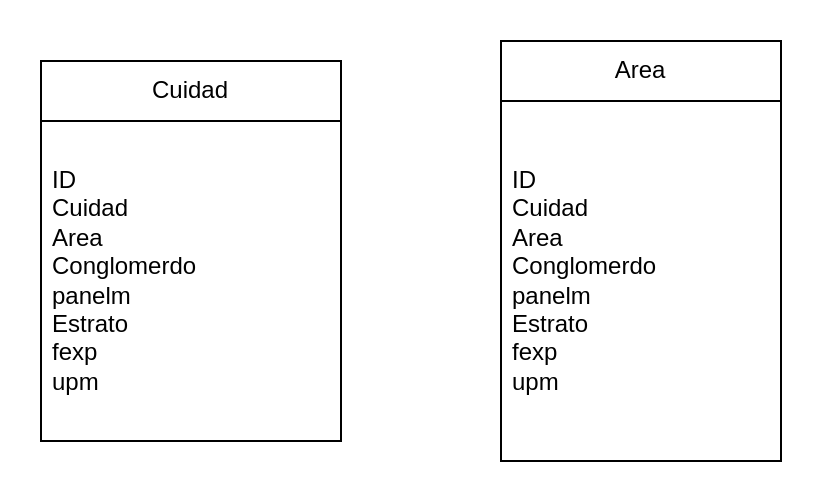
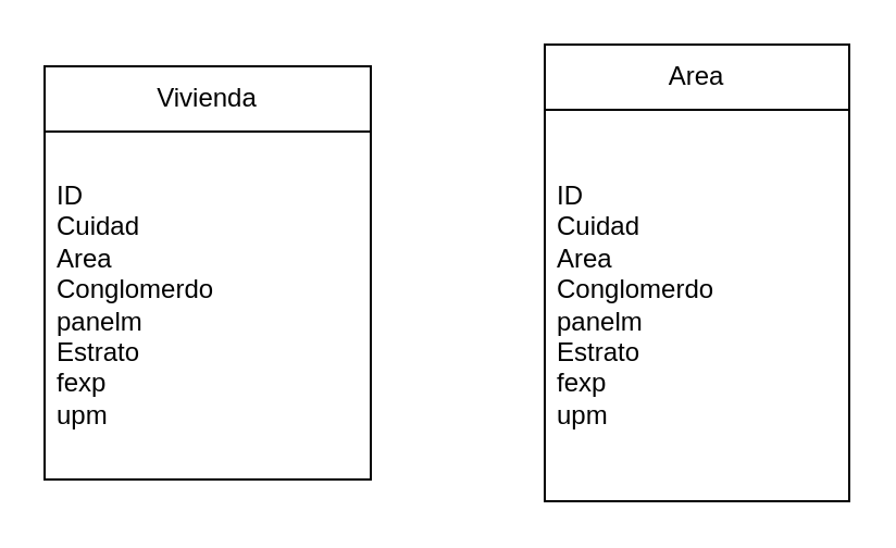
  <mxCell id="0" />
  <mxCell id="1" parent="0" />
- <mxCell id="2" value="Cuidad" style="swimlane;fontStyle=0;childLayout=stackLayout;horizontal=1;startSize=30;horizontalStack=0;resizeParent=1;resizeParentMax=0;resizeLast=0;collapsible=1;marginBottom=0;whiteSpace=wrap;html=1;" vertex="1" parent="1"><mxGeometry x="20" y="30" width="150" height="190" as="geometry"><mxRectangle x="100" y="320" width="90" height="30" as="alternateBounds" /></mxGeometry></mxCell>
+ <mxCell id="2" value="Vivienda" style="swimlane;fontStyle=0;childLayout=stackLayout;horizontal=1;startSize=30;horizontalStack=0;resizeParent=1;resizeParentMax=0;resizeLast=0;collapsible=1;marginBottom=0;whiteSpace=wrap;html=1;" vertex="1" parent="1"><mxGeometry x="20" y="30" width="150" height="190" as="geometry"><mxRectangle x="100" y="320" width="90" height="30" as="alternateBounds" /></mxGeometry></mxCell>
  <mxCell id="3" value="ID&lt;br&gt;Cuidad&lt;br&gt;Area&lt;br&gt;Conglomerdo&lt;br&gt;panelm&lt;br&gt;Estrato&lt;br&gt;fexp&lt;br&gt;upm" style="text;strokeColor=none;fillColor=none;align=left;verticalAlign=middle;spacingLeft=4;spacingRight=4;overflow=hidden;points=[[0,0.5],[1,0.5]];portConstraint=eastwest;rotatable=0;whiteSpace=wrap;html=1;" vertex="1" parent="2"><mxGeometry y="30" width="150" height="160" as="geometry" /></mxCell>
  <mxCell id="4" value="Area" style="swimlane;fontStyle=0;childLayout=stackLayout;horizontal=1;startSize=30;horizontalStack=0;resizeParent=1;resizeParentMax=0;resizeLast=0;collapsible=1;marginBottom=0;whiteSpace=wrap;html=1;" vertex="1" parent="1"><mxGeometry x="250" y="20" width="140" height="210" as="geometry" /></mxCell>
  <mxCell id="5" value="ID&lt;br&gt;Cuidad&lt;br&gt;Area&lt;br&gt;Conglomerdo&lt;br&gt;panelm&lt;br&gt;Estrato&lt;br&gt;fexp&lt;br&gt;upm" style="text;strokeColor=none;fillColor=none;align=left;verticalAlign=middle;spacingLeft=4;spacingRight=4;overflow=hidden;points=[[0,0.5],[1,0.5]];portConstraint=eastwest;rotatable=0;whiteSpace=wrap;html=1;" vertex="1" parent="4"><mxGeometry y="30" width="140" height="180" as="geometry" /></mxCell>
